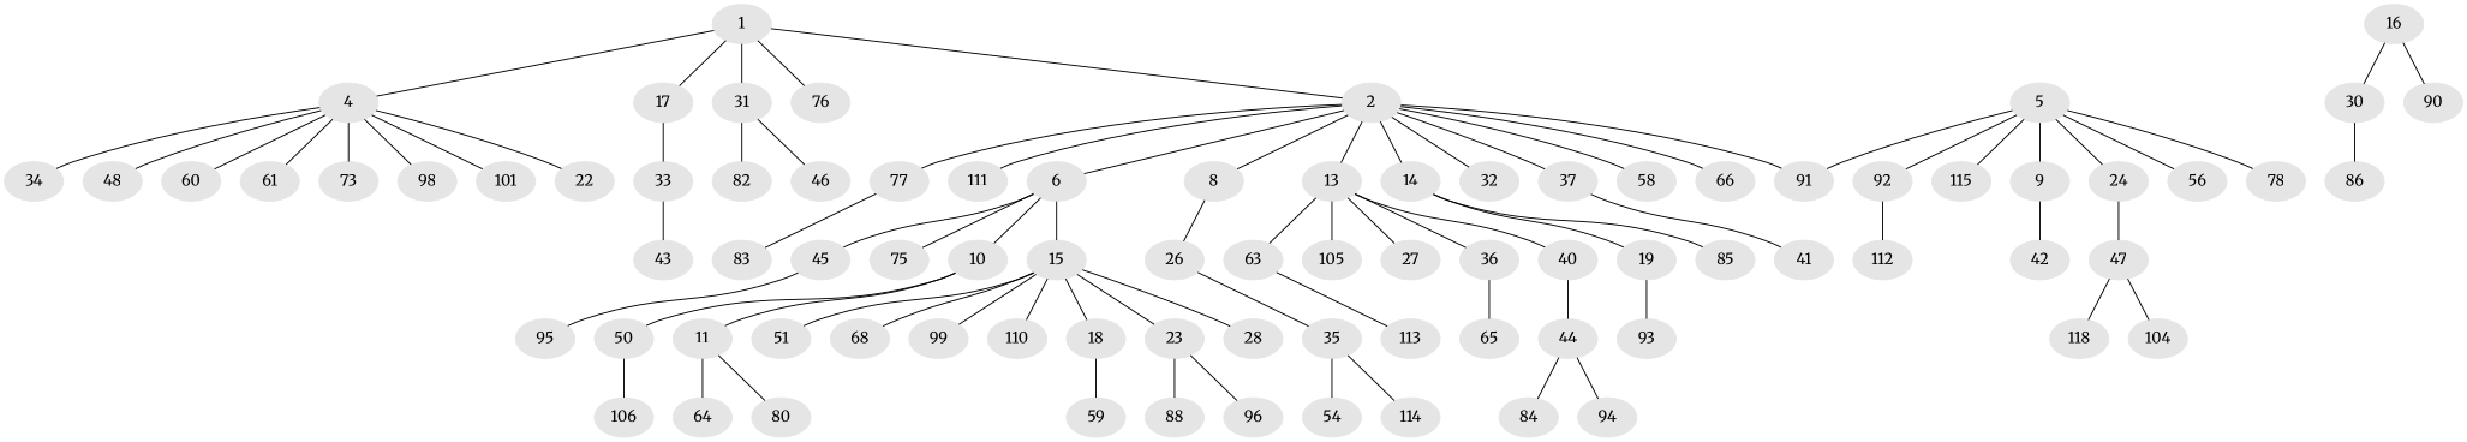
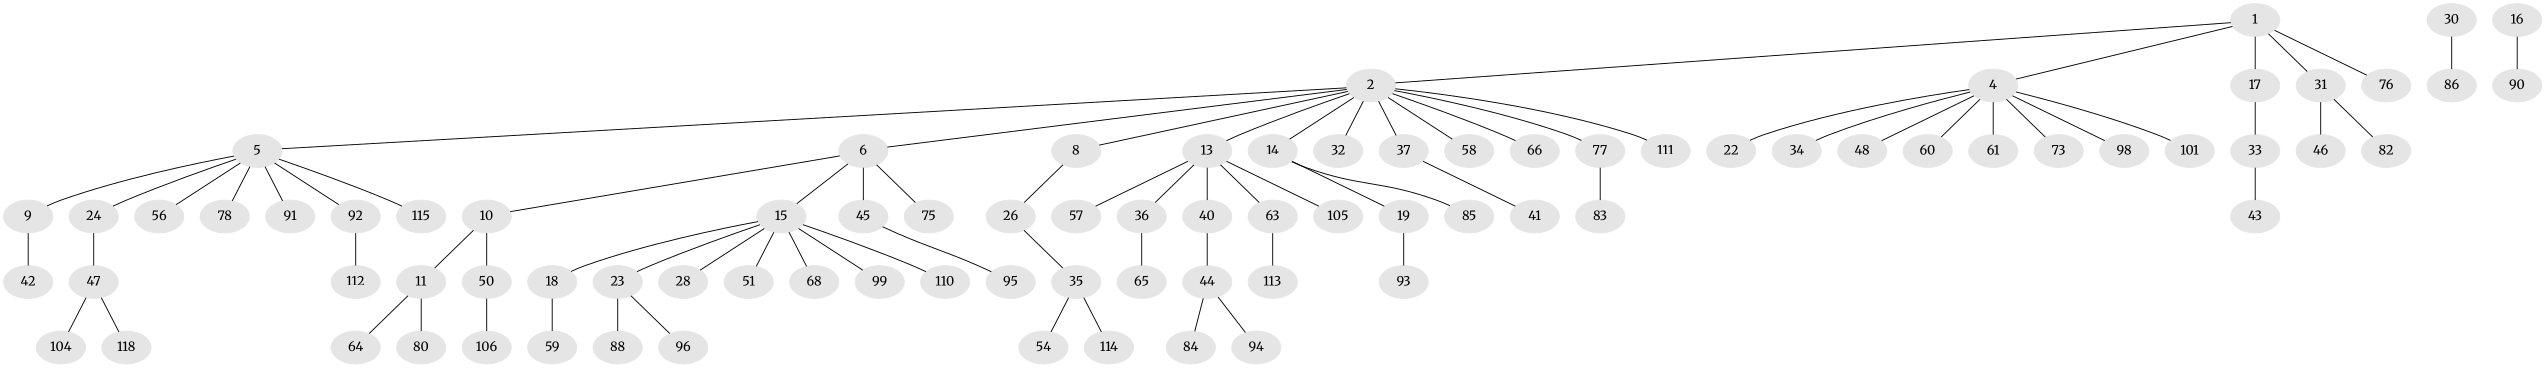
  graph {
    fontname=Merriweather
    node [color=gray90 fontname=Merriweather style=filled]
    edge [fontname=Merriweather]
    1 [super="+12"]
    2 [super="+3"]
    4 [super="+7"]
    17
    31
    76
    5 [super="+29"]
    6 [super="+72"]
    8
    13 [super="+25"]
    14 [super="+119"]
    32
    37 [super="+116"]
    58
    66
    77 [super="+109"]
    111
    22 [super="+81"]
    34
    48
    60
    61
    73
    98 [super="+107"]
    101
    33 [super="+39"]
    46
    82
    9 [super="+53"]
    24
    56 [super="+87"]
    78
    91
    92
    115
    10 [super="+97"]
    15 [super="+21"]
    45
    75 [super="+117"]
    26
-   27 [super="+102"]
+   27 [super="+102" label=57]
    36 [super="+52"]
    40 [super="+121"]
    63 [super="+89"]
    105
    19 [super="+49"]
    85
    41 [super="+69"]
    83
    42
    47 [super="+67"]
    112
    11 [super="+20"]
    50 [super="+74"]
    18 [super="+57"]
    23 [super="+38"]
    28 [super="+123"]
    51 [super="+120"]
    68 [super="+70"]
    99
    110
    95
    35 [super="+79"]
    64
    80
    106 [super="+122"]
    30 [super="+71"]
    16
    90 [super="+103"]
    65
    44 [super="+62"]
    113
    93
    59
    88 [super="+108"]
    96
    86
    43
    104
    118
    54
    114
    84
    94 [super="+100"]
    1 -- 2
    1 -- 4
    1 -- 17
    1 -- 31
    1 -- 76
-   2 -- 91
+   2 -- 5
    2 -- 6
    2 -- 8
    2 -- 13
    2 -- 14
    2 -- 32
    2 -- 37
    2 -- 58
    2 -- 66
    2 -- 77
    2 -- 111
    4 -- 22
    4 -- 34
    4 -- 48
    4 -- 60
    4 -- 61
    4 -- 73
    4 -- 98
    4 -- 101
    17 -- 33
    31 -- 46
    31 -- 82
    5 -- 9
    5 -- 24
    5 -- 56
    5 -- 78
    5 -- 91
    5 -- 92
    5 -- 115
    6 -- 10
    6 -- 15
    6 -- 45
    6 -- 75
    8 -- 26
    13 -- 27
    13 -- 36
    13 -- 40
    13 -- 63
    13 -- 105
    14 -- 19
    14 -- 85
    37 -- 41
    77 -- 83
    33 -- 43
    9 -- 42
    24 -- 47
    92 -- 112
    10 -- 11
    10 -- 50
    15 -- 18
    15 -- 23
    15 -- 28
    15 -- 51
    15 -- 68
    15 -- 99
    15 -- 110
    45 -- 95
    26 -- 35
    36 -- 65
    40 -- 44
    63 -- 113
    19 -- 93
    47 -- 104
    47 -- 118
    11 -- 64
    11 -- 80
    50 -- 106
    18 -- 59
    23 -- 88
    23 -- 96
    35 -- 54
    35 -- 114
    30 -- 86
-   16 -- 30
    16 -- 90
    44 -- 84
    44 -- 94
  }
